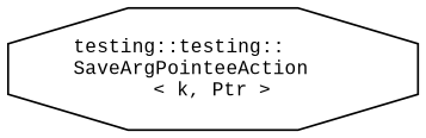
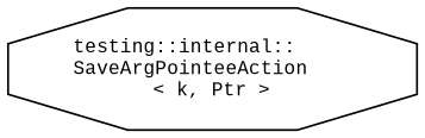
  digraph {
    rankdir=LR
    fontname="Liberation Mono"
-   n1 [color=black fillcolor=white fontname="Liberation Mono" fontsize=10 height=0.2 label="testing::testing::\lSaveArgPointeeAction\l\< k, Ptr \>" shape=octagon style=filled width=0.4]
+   n1 [color=black fillcolor=white fontname="Liberation Mono" fontsize=10 height=0.2 label="testing::internal::\lSaveArgPointeeAction\l\< k, Ptr \>" shape=octagon style=filled width=0.4]
  }
